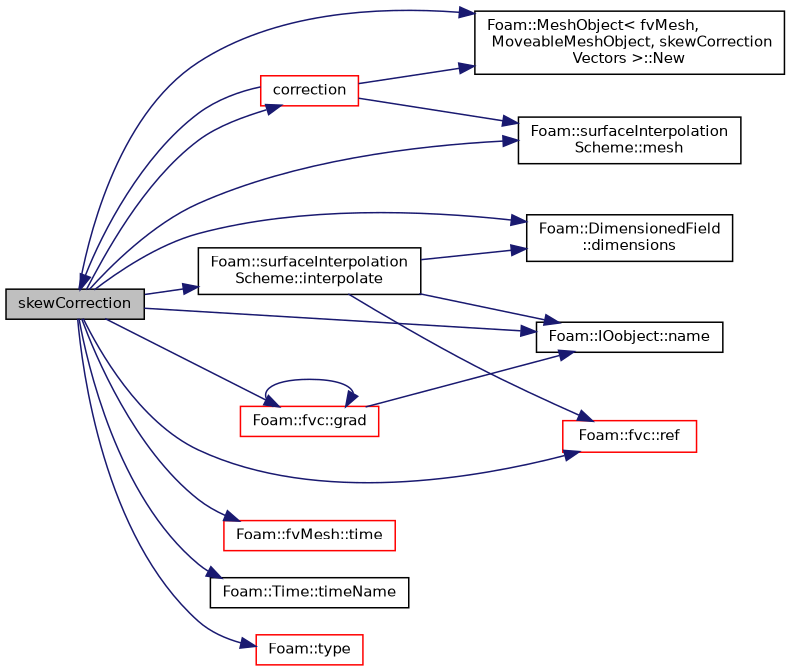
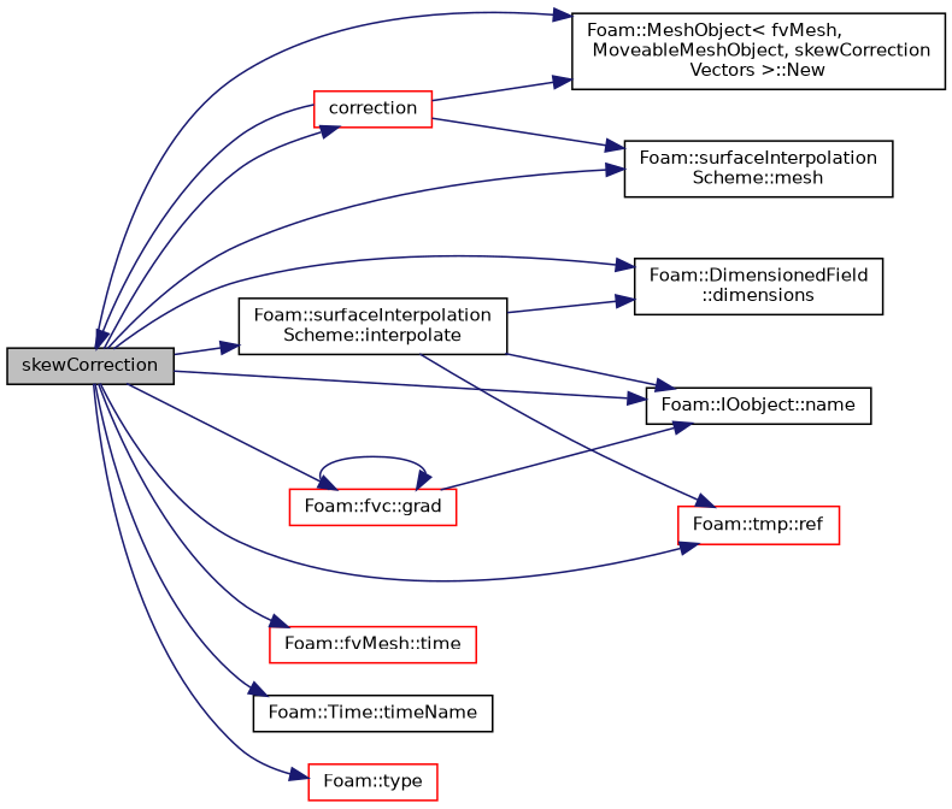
  digraph {
    rankdir=LR
    node [color=black fontname=Helvetica fontsize=10 shape=record]
    edge [color=midnightblue fontname=Helvetica fontsize=10 labelfontname=Helvetica labelfontsize=10 style=solid]
    n1 [fillcolor=grey75 fontcolor=black height=0.2 label=skewCorrection style=filled width=0.4]
    n2 [color=red height=0.2 label=correction width=0.4]
    n3 [height=0.2 label="Foam::MeshObject\< fvMesh,\l MoveableMeshObject, skewCorrection\lVectors \>::New" width=0.4]
    n4 [height=0.2 label="Foam::surfaceInterpolation\lScheme::mesh" width=0.4]
    n5 [height=0.2 label="Foam::DimensionedField\l::dimensions" width=0.4]
    n6 [color=red height=0.2 label="Foam::fvc::grad" width=0.4]
    n7 [height=0.2 label="Foam::IOobject::name" width=0.4]
    n8 [height=0.2 label="Foam::surfaceInterpolation\lScheme::interpolate" width=0.4]
-   n9 [color=red height=0.2 label="Foam::fvc::ref" width=0.4]
+   n9 [color=red height=0.2 label="Foam::tmp::ref" width=0.4]
    n10 [color=red height=0.2 label="Foam::fvMesh::time" width=0.4]
    n11 [height=0.2 label="Foam::Time::timeName" width=0.4]
    n12 [color=red height=0.2 label="Foam::type" width=0.4]
    n1 -> n2
    n1 -> n3
    n1 -> n4
    n1 -> n5
    n1 -> n6
    n1 -> n7
    n1 -> n8
    n1 -> n9
    n1 -> n10
    n1 -> n11
    n1 -> n12
    n2 -> n1
    n2 -> n3
    n2 -> n4
    n6 -> n6
    n6 -> n7
    n8 -> n5
    n8 -> n7
    n8 -> n9
  }
